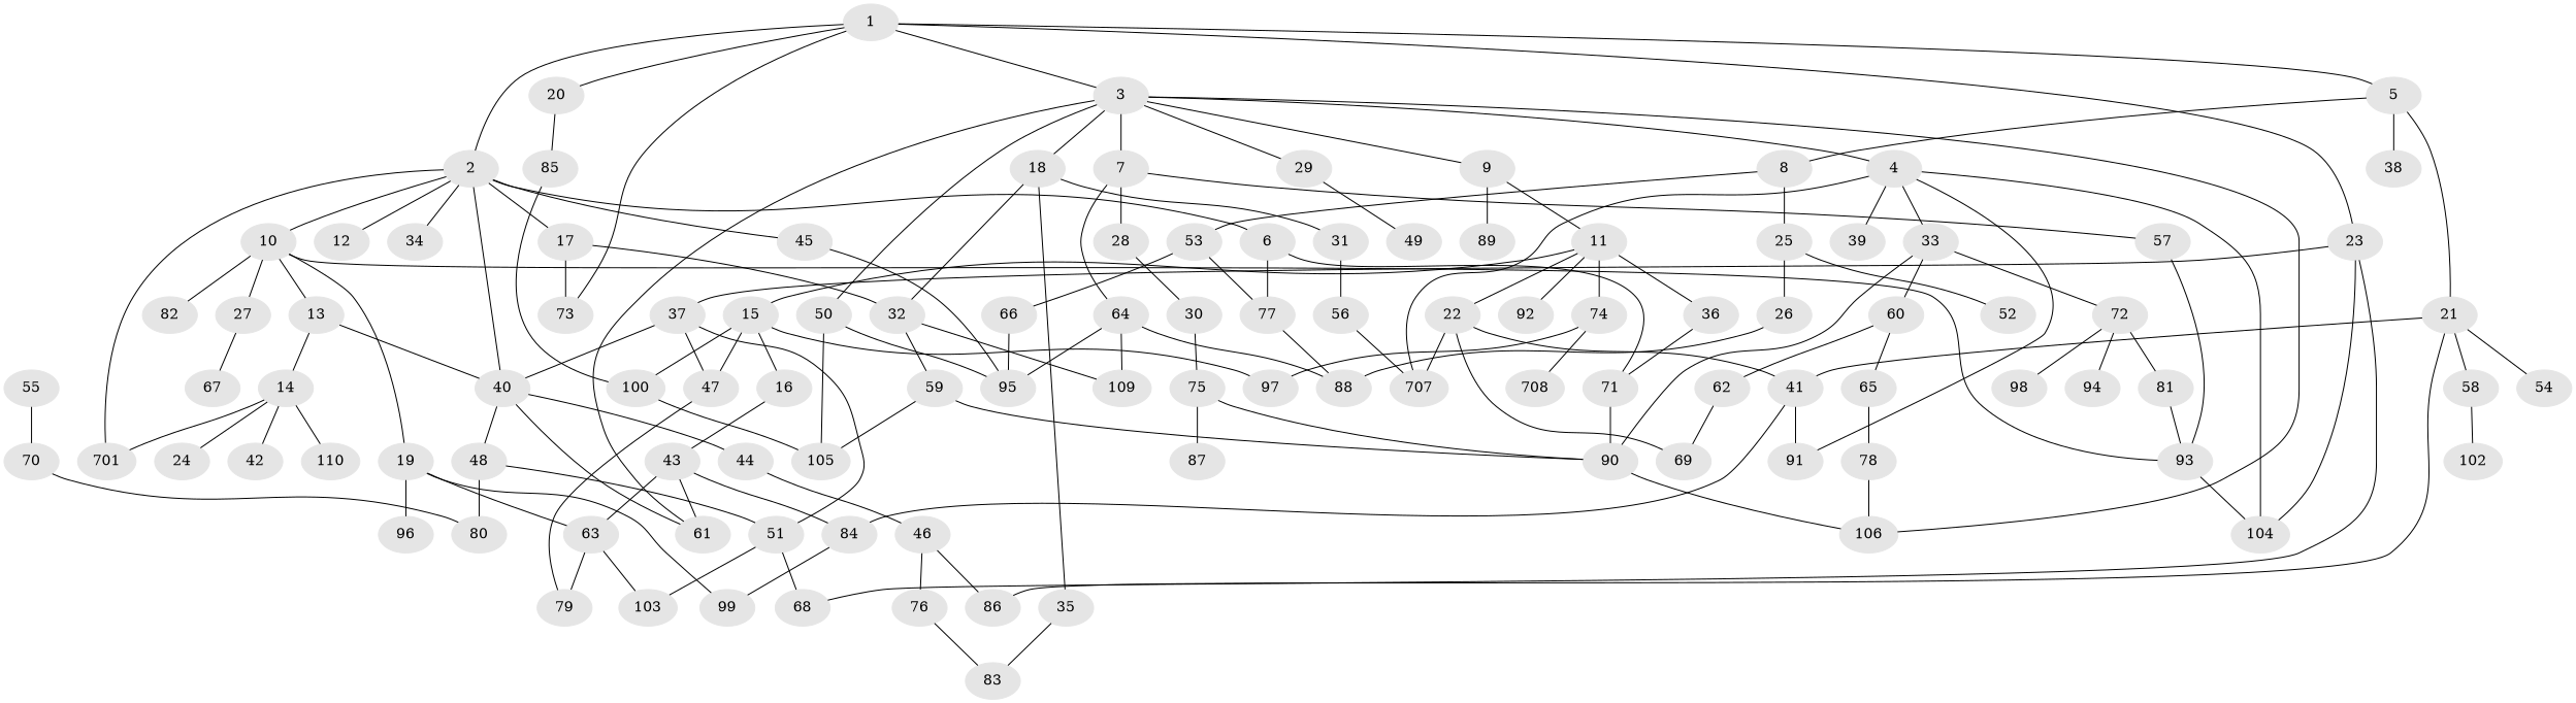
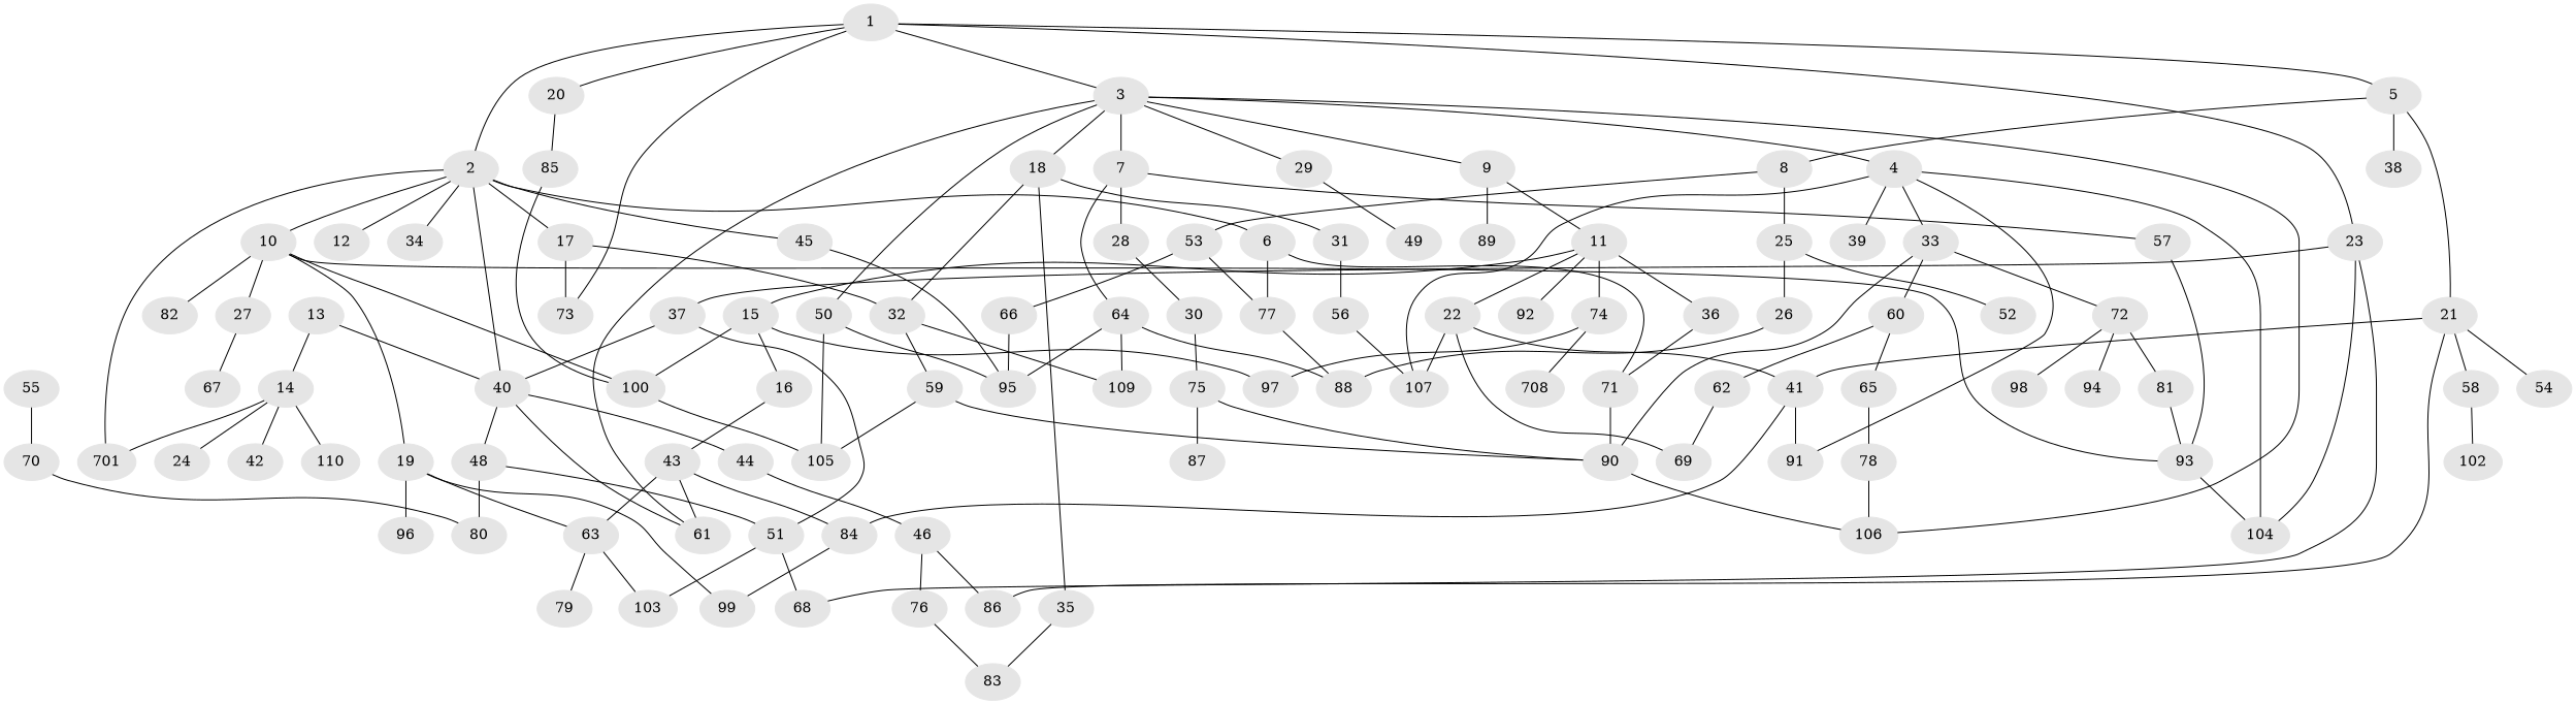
  graph {
    node [color=gray90 style=filled]
    1
    2
    3
    5
    20
    23
    73
    6
    10
    12
    17
    34
    40
    45
    n15 [label=701]
    4
    7
    9
    18
    29
    50
    61
    106
    8
    21
    38
    85
    104
    37
    68
    71
    77
    13
    19
    27
    82
    93
    32
    44
    48
    95
    33
    39
    91
-   107 [label=707]
+   107
    28
    57
    64
    11
    89
    31
    35
    49
    105
    60
    72
    90
    25
    53
    41
    54
    58
    86
    88
    30
    109
    26
    52
    66
    15
    22
    36
    74
    92
    14
    63
    96
    99
    67
    16
-   47
    97
    100
    69
    n85 [label=708]
    24
    42
    110
    43
    79
    84
    59
    56
    83
    103
    102
    51
    55
    70
    75
    87
    62
    65
    81
    94
    98
    46
    80
    76
    78
    1 -- 2
    1 -- 3
    1 -- 5
    1 -- 20
    1 -- 23
    1 -- 73
    2 -- 6
    2 -- 10
    2 -- 12
    2 -- 17
    2 -- 34
    2 -- 40
    2 -- 45
    2 -- n15
    3 -- 4
    3 -- 7
    3 -- 9
    3 -- 18
    3 -- 29
    3 -- 50
    3 -- 61
    3 -- 106
    5 -- 8
    5 -- 21
    5 -- 38
    20 -- 85
    23 -- 104
    23 -- 37
    23 -- 68
    6 -- 71
    6 -- 77
-   10 -- 13
+   10 -- 100
    10 -- 19
    10 -- 27
    10 -- 82
    10 -- 93
    17 -- 73
    17 -- 32
    40 -- 61
    40 -- 44
    40 -- 48
    45 -- 95
    4 -- 104
    4 -- 33
    4 -- 39
    4 -- 91
    4 -- 107
    7 -- 28
    7 -- 57
    7 -- 64
    9 -- 11
    9 -- 89
    18 -- 32
    18 -- 31
    18 -- 35
    29 -- 49
    50 -- 95
    50 -- 105
    8 -- 25
    8 -- 53
    21 -- 41
    21 -- 54
    21 -- 58
    21 -- 86
    85 -- 100
    37 -- 40
-   37 -- 47
    37 -- 51
    71 -- 90
    77 -- 88
    13 -- 40
    13 -- 14
    19 -- 63
    19 -- 96
    19 -- 99
    27 -- 67
    93 -- 104
    32 -- 109
    32 -- 59
    44 -- 46
    48 -- 51
    48 -- 80
    33 -- 60
    33 -- 72
    33 -- 90
    28 -- 30
    57 -- 93
    64 -- 95
    64 -- 88
    64 -- 109
    11 -- 15
    11 -- 22
    11 -- 36
    11 -- 74
    11 -- 92
    31 -- 56
    35 -- 83
    60 -- 62
    60 -- 65
    72 -- 81
    72 -- 94
    72 -- 98
    90 -- 106
    25 -- 26
    25 -- 52
    53 -- 77
    53 -- 66
    41 -- 91
    41 -- 84
    58 -- 102
    30 -- 75
    26 -- 88
    66 -- 95
    15 -- 16
-   15 -- 47
    15 -- 97
    15 -- 100
    22 -- 107
    22 -- 41
    22 -- 69
    36 -- 71
    74 -- 97
    74 -- n85
    14 -- n15
    14 -- 24
    14 -- 42
    14 -- 110
    63 -- 79
    63 -- 103
    16 -- 43
-   47 -- 79
    100 -- 105
    43 -- 61
    43 -- 63
    43 -- 84
    84 -- 99
    59 -- 105
    59 -- 90
    56 -- 107
    51 -- 68
    51 -- 103
    55 -- 70
    70 -- 80
    75 -- 90
    75 -- 87
    62 -- 69
    65 -- 78
    81 -- 93
    46 -- 86
    46 -- 76
    76 -- 83
    78 -- 106
  }
